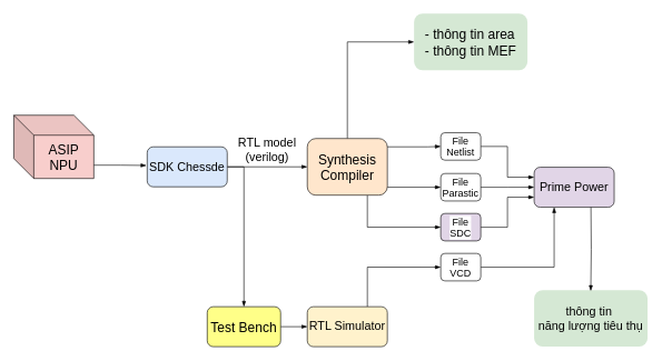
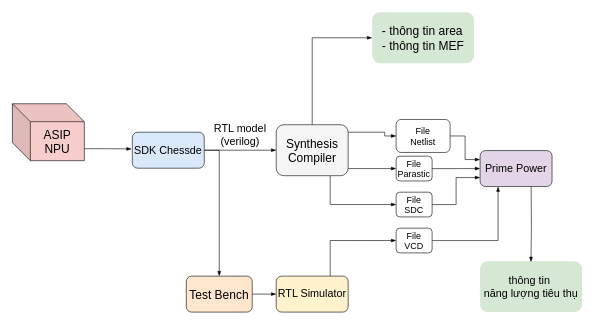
  <mxCell id="0" />
  <mxCell id="1" parent="0" />
  <mxCell id="2" value="&lt;span style=&quot;font-size: 20px;&quot;&gt;ASIP&lt;/span&gt;&lt;div&gt;&lt;span style=&quot;font-size: 20px;&quot;&gt;NPU&lt;/span&gt;&lt;/div&gt;" style="shape=cube;whiteSpace=wrap;html=1;boundedLbl=1;backgroundOutline=1;darkOpacity=0.05;darkOpacity2=0.1;size=30;fillColor=#f8cecc;strokeColor=default;" vertex="1" parent="1"><mxGeometry x="20" y="172.5" width="120" height="95" as="geometry" /></mxCell>
  <mxCell id="3" style="edgeStyle=orthogonalEdgeStyle;shape=connector;rounded=0;orthogonalLoop=1;jettySize=auto;html=1;entryX=0;entryY=0.5;entryDx=0;entryDy=0;strokeColor=default;align=center;verticalAlign=middle;fontFamily=Helvetica;fontSize=11;fontColor=default;labelBackgroundColor=default;endArrow=blockThin;endFill=1;" edge="1" parent="1" source="5" target="9"><mxGeometry relative="1" as="geometry" /></mxCell>
  <mxCell id="4" style="edgeStyle=orthogonalEdgeStyle;shape=connector;rounded=0;orthogonalLoop=1;jettySize=auto;html=1;exitX=1;exitY=0.5;exitDx=0;exitDy=0;strokeColor=default;align=center;verticalAlign=middle;fontFamily=Helvetica;fontSize=11;fontColor=default;labelBackgroundColor=default;endArrow=blockThin;endFill=1;" edge="1" parent="1" source="5" target="12"><mxGeometry relative="1" as="geometry" /></mxCell>
  <mxCell id="5" value="&lt;font style=&quot;font-size: 18px;&quot;&gt;SDK Chessde&lt;/font&gt;" style="rounded=1;whiteSpace=wrap;html=1;fillColor=#dae8fc;strokeColor=default;" vertex="1" parent="1"><mxGeometry x="220" y="220" width="120" height="60" as="geometry" /></mxCell>
  <mxCell id="6" style="edgeStyle=orthogonalEdgeStyle;shape=connector;rounded=0;orthogonalLoop=1;jettySize=auto;html=1;exitX=0.5;exitY=0;exitDx=0;exitDy=0;entryX=0;entryY=0.5;entryDx=0;entryDy=0;strokeColor=default;align=center;verticalAlign=middle;fontFamily=Helvetica;fontSize=11;fontColor=default;labelBackgroundColor=default;endArrow=blockThin;endFill=1;" edge="1" parent="1" source="9" target="13"><mxGeometry relative="1" as="geometry" /></mxCell>
  <mxCell id="7" style="shape=connector;rounded=0;orthogonalLoop=1;jettySize=auto;html=1;entryX=0;entryY=0.5;entryDx=0;entryDy=0;strokeColor=default;align=center;verticalAlign=middle;fontFamily=Helvetica;fontSize=11;fontColor=default;labelBackgroundColor=default;endArrow=blockThin;endFill=1;exitX=1;exitY=0.5;exitDx=0;exitDy=0;" edge="1" parent="1" target="18"><mxGeometry relative="1" as="geometry"><mxPoint x="580" y="280.62" as="sourcePoint" /></mxGeometry></mxCell>
  <mxCell id="8" style="edgeStyle=orthogonalEdgeStyle;shape=connector;rounded=0;orthogonalLoop=1;jettySize=auto;html=1;exitX=0.75;exitY=1;exitDx=0;exitDy=0;entryX=0;entryY=0.5;entryDx=0;entryDy=0;strokeColor=default;align=center;verticalAlign=middle;fontFamily=Helvetica;fontSize=11;fontColor=default;labelBackgroundColor=default;endArrow=blockThin;endFill=1;" edge="1" parent="1" source="9" target="20"><mxGeometry relative="1" as="geometry" /></mxCell>
- <mxCell id="9" value="&lt;font style=&quot;font-size: 20px;&quot;&gt;Synthesis Compiler&lt;/font&gt;" style="rounded=1;whiteSpace=wrap;html=1;fillColor=#ffe6cc;strokeColor=default;" vertex="1" parent="1"><mxGeometry x="460" y="207.5" width="120" height="85" as="geometry" /></mxCell>
+ <mxCell id="9" value="&lt;font style=&quot;font-size: 20px;&quot;&gt;Synthesis Compiler&lt;/font&gt;" style="rounded=1;whiteSpace=wrap;html=1;fillColor=#f5f5f5;strokeColor=default;" vertex="1" parent="1"><mxGeometry x="460" y="207.5" width="120" height="85" as="geometry" /></mxCell>
  <mxCell id="10" value="&lt;font style=&quot;font-size: 18px;&quot;&gt;RTL model&lt;br&gt;(verilog)&lt;/font&gt;" style="text;html=1;align=center;verticalAlign=middle;whiteSpace=wrap;rounded=0;" vertex="1" parent="1"><mxGeometry x="340" y="210" width="120" height="30" as="geometry" /></mxCell>
  <mxCell id="11" style="edgeStyle=orthogonalEdgeStyle;shape=connector;rounded=0;orthogonalLoop=1;jettySize=auto;html=1;entryX=0;entryY=0.5;entryDx=0;entryDy=0;strokeColor=default;align=center;verticalAlign=middle;fontFamily=Helvetica;fontSize=11;fontColor=default;labelBackgroundColor=default;endArrow=blockThin;endFill=1;" edge="1" parent="1" source="12" target="24"><mxGeometry relative="1" as="geometry" /></mxCell>
- <mxCell id="12" value="&lt;font style=&quot;font-size: 20px;&quot;&gt;Test Bench&lt;/font&gt;" style="rounded=1;whiteSpace=wrap;html=1;fillColor=#ffff88;strokeColor=default;" vertex="1" parent="1"><mxGeometry x="310" y="460" width="110" height="60" as="geometry" /></mxCell>
+ <mxCell id="12" value="&lt;font style=&quot;font-size: 20px;&quot;&gt;Test Bench&lt;/font&gt;" style="rounded=1;whiteSpace=wrap;html=1;fillColor=#ffe6cc;strokeColor=default;" vertex="1" parent="1"><mxGeometry x="310" y="460" width="110" height="60" as="geometry" /></mxCell>
  <mxCell id="13" value="&lt;div style=&quot;text-align: left;&quot;&gt;&lt;span style=&quot;background-color: initial; font-size: 20px;&quot;&gt;- thông tin area&lt;/span&gt;&lt;br&gt;&lt;span style=&quot;background-color: initial; font-size: 20px;&quot;&gt;- thông tin MEF&lt;/span&gt;&lt;br&gt;&lt;/div&gt;" style="rounded=1;whiteSpace=wrap;html=1;fillColor=#d5e8d4;strokeColor=none;" vertex="1" parent="1"><mxGeometry x="620" y="20" width="170" height="85" as="geometry" /></mxCell>
  <mxCell id="14" style="edgeStyle=orthogonalEdgeStyle;shape=connector;rounded=0;orthogonalLoop=1;jettySize=auto;html=1;exitX=0;exitY=0;exitDx=120;exitDy=75;exitPerimeter=0;entryX=-0.01;entryY=0.465;entryDx=0;entryDy=0;entryPerimeter=0;strokeColor=default;align=center;verticalAlign=middle;fontFamily=Helvetica;fontSize=11;fontColor=default;labelBackgroundColor=default;endArrow=blockThin;endFill=1;" edge="1" parent="1" source="2" target="5"><mxGeometry relative="1" as="geometry" /></mxCell>
  <mxCell id="15" style="edgeStyle=orthogonalEdgeStyle;shape=connector;rounded=0;orthogonalLoop=1;jettySize=auto;html=1;exitX=1;exitY=0.25;exitDx=0;exitDy=0;entryX=0;entryY=0.5;entryDx=0;entryDy=0;strokeColor=default;align=center;verticalAlign=middle;fontFamily=Helvetica;fontSize=11;fontColor=default;labelBackgroundColor=default;endArrow=blockThin;endFill=1;" edge="1" parent="1" target="17"><mxGeometry relative="1" as="geometry"><mxPoint x="580" y="220" as="sourcePoint" /><mxPoint x="710.66" y="219.97" as="targetPoint" /><Array as="points"><mxPoint x="641" y="220" /></Array></mxGeometry></mxCell>
  <mxCell id="16" style="edgeStyle=orthogonalEdgeStyle;shape=connector;rounded=0;orthogonalLoop=1;jettySize=auto;html=1;exitX=1;exitY=0.5;exitDx=0;exitDy=0;entryX=0;entryY=0.25;entryDx=0;entryDy=0;strokeColor=default;align=center;verticalAlign=middle;fontFamily=Helvetica;fontSize=11;fontColor=default;labelBackgroundColor=default;endArrow=blockThin;endFill=1;" edge="1" parent="1" source="17" target="21"><mxGeometry relative="1" as="geometry" /></mxCell>
- <mxCell id="17" value="&lt;div&gt;&lt;font style=&quot;font-size: 15px;&quot;&gt;File&lt;/font&gt;&lt;/div&gt;&lt;font style=&quot;font-size: 15px;&quot;&gt;Netlist&lt;/font&gt;" style="rounded=1;whiteSpace=wrap;html=1;fontFamily=Helvetica;fontSize=11;fontColor=default;labelBackgroundColor=default;" vertex="1" parent="1"><mxGeometry x="660" y="198.75" width="60" height="41.25" as="geometry" /></mxCell>
+ <mxCell id="17" value="&lt;div&gt;&lt;font style=&quot;font-size: 15px;&quot;&gt;File&lt;/font&gt;&lt;/div&gt;&lt;font style=&quot;font-size: 15px;&quot;&gt;Netlist&lt;/font&gt;" style="rounded=1;whiteSpace=wrap;html=1;fontFamily=Helvetica;fontSize=11;fontColor=default;labelBackgroundColor=default;" vertex="1" parent="1"><mxGeometry x="660" y="198.75" width="90" height="55" as="geometry" /></mxCell>
  <mxCell id="18" value="&lt;div&gt;&lt;font style=&quot;font-size: 15px;&quot;&gt;File&lt;/font&gt;&lt;/div&gt;&lt;font style=&quot;font-size: 15px;&quot;&gt;Parastic&lt;/font&gt;" style="rounded=1;whiteSpace=wrap;html=1;fontFamily=Helvetica;fontSize=11;fontColor=default;labelBackgroundColor=default;" vertex="1" parent="1"><mxGeometry x="660" y="260" width="60" height="41.25" as="geometry" /></mxCell>
  <mxCell id="19" style="edgeStyle=orthogonalEdgeStyle;shape=connector;rounded=0;orthogonalLoop=1;jettySize=auto;html=1;entryX=0;entryY=0.75;entryDx=0;entryDy=0;strokeColor=default;align=center;verticalAlign=middle;fontFamily=Helvetica;fontSize=11;fontColor=default;labelBackgroundColor=default;endArrow=blockThin;endFill=1;" edge="1" parent="1" source="20" target="21"><mxGeometry relative="1" as="geometry" /></mxCell>
- <mxCell id="20" value="&lt;div&gt;&lt;span style=&quot;font-size: 15px;&quot;&gt;File&lt;/span&gt;&lt;/div&gt;&lt;span style=&quot;font-size: 15px;&quot;&gt;SDC&lt;/span&gt;" style="rounded=1;whiteSpace=wrap;html=1;fontFamily=Helvetica;fontSize=11;fontColor=default;labelBackgroundColor=default;fillColor=#e1d5e7;" vertex="1" parent="1"><mxGeometry x="660" y="320" width="60" height="41.25" as="geometry" /></mxCell>
+ <mxCell id="20" value="&lt;div&gt;&lt;span style=&quot;font-size: 15px;&quot;&gt;File&lt;/span&gt;&lt;/div&gt;&lt;span style=&quot;font-size: 15px;&quot;&gt;SDC&lt;/span&gt;" style="rounded=1;whiteSpace=wrap;html=1;fontFamily=Helvetica;fontSize=11;fontColor=default;labelBackgroundColor=default;" vertex="1" parent="1"><mxGeometry x="660" y="320" width="60" height="41.25" as="geometry" /></mxCell>
  <mxCell id="21" value="&lt;font style=&quot;font-size: 18px;&quot;&gt;Prime Power&lt;/font&gt;" style="rounded=1;whiteSpace=wrap;html=1;fillColor=#e1d5e7;strokeColor=default;" vertex="1" parent="1"><mxGeometry x="800" y="250.63" width="120" height="60" as="geometry" /></mxCell>
  <mxCell id="22" style="edgeStyle=orthogonalEdgeStyle;shape=connector;rounded=0;orthogonalLoop=1;jettySize=auto;html=1;strokeColor=default;align=center;verticalAlign=middle;fontFamily=Helvetica;fontSize=11;fontColor=default;labelBackgroundColor=default;endArrow=blockThin;endFill=1;entryX=0;entryY=0.5;entryDx=0;entryDy=0;" edge="1" parent="1" source="18" target="21"><mxGeometry relative="1" as="geometry"><mxPoint x="790" y="270" as="targetPoint" /></mxGeometry></mxCell>
  <mxCell id="23" style="edgeStyle=orthogonalEdgeStyle;shape=connector;rounded=0;orthogonalLoop=1;jettySize=auto;html=1;exitX=0.75;exitY=0;exitDx=0;exitDy=0;entryX=0;entryY=0.5;entryDx=0;entryDy=0;strokeColor=default;align=center;verticalAlign=middle;fontFamily=Helvetica;fontSize=11;fontColor=default;labelBackgroundColor=default;endArrow=blockThin;endFill=1;" edge="1" parent="1" source="24" target="26"><mxGeometry relative="1" as="geometry" /></mxCell>
  <mxCell id="24" value="&lt;font style=&quot;font-size: 18px;&quot;&gt;RTL Simulator&lt;/font&gt;" style="rounded=1;whiteSpace=wrap;html=1;fillColor=#fff2cc;strokeColor=default;" vertex="1" parent="1"><mxGeometry x="460" y="460" width="120" height="60" as="geometry" /></mxCell>
  <mxCell id="25" style="edgeStyle=orthogonalEdgeStyle;shape=connector;rounded=0;orthogonalLoop=1;jettySize=auto;html=1;entryX=0.25;entryY=1;entryDx=0;entryDy=0;strokeColor=default;align=center;verticalAlign=middle;fontFamily=Helvetica;fontSize=11;fontColor=default;labelBackgroundColor=default;endArrow=blockThin;endFill=1;" edge="1" parent="1" source="26" target="21"><mxGeometry relative="1" as="geometry" /></mxCell>
  <mxCell id="26" value="&lt;div&gt;&lt;span style=&quot;font-size: 15px;&quot;&gt;File&lt;/span&gt;&lt;/div&gt;&lt;span style=&quot;font-size: 15px;&quot;&gt;VCD&lt;/span&gt;" style="rounded=1;whiteSpace=wrap;html=1;fontFamily=Helvetica;fontSize=11;fontColor=default;labelBackgroundColor=default;" vertex="1" parent="1"><mxGeometry x="660" y="380" width="60" height="41.25" as="geometry" /></mxCell>
  <mxCell id="27" value="&lt;div style=&quot;font-size: 18px;&quot;&gt;&lt;font style=&quot;font-size: 18px;&quot;&gt;thông tin&amp;nbsp;&lt;/font&gt;&lt;/div&gt;&lt;div style=&quot;font-size: 18px;&quot;&gt;&lt;font style=&quot;font-size: 18px;&quot;&gt;năng lượng tiêu thụ&lt;/font&gt;&lt;/div&gt;" style="rounded=1;whiteSpace=wrap;html=1;fillColor=#d5e8d4;strokeColor=none;align=center;" vertex="1" parent="1"><mxGeometry x="800" y="435" width="170" height="85" as="geometry" /></mxCell>
  <mxCell id="28" style="edgeStyle=orthogonalEdgeStyle;shape=connector;rounded=0;orthogonalLoop=1;jettySize=auto;html=1;exitX=0.75;exitY=1;exitDx=0;exitDy=0;entryX=0.528;entryY=0.016;entryDx=0;entryDy=0;entryPerimeter=0;strokeColor=default;align=center;verticalAlign=middle;fontFamily=Helvetica;fontSize=11;fontColor=default;labelBackgroundColor=default;endArrow=blockThin;endFill=1;" edge="1" parent="1"><mxGeometry relative="1" as="geometry"><mxPoint x="885.12" y="310.63" as="sourcePoint" /><mxPoint x="884.88" y="436.36" as="targetPoint" /></mxGeometry></mxCell>
